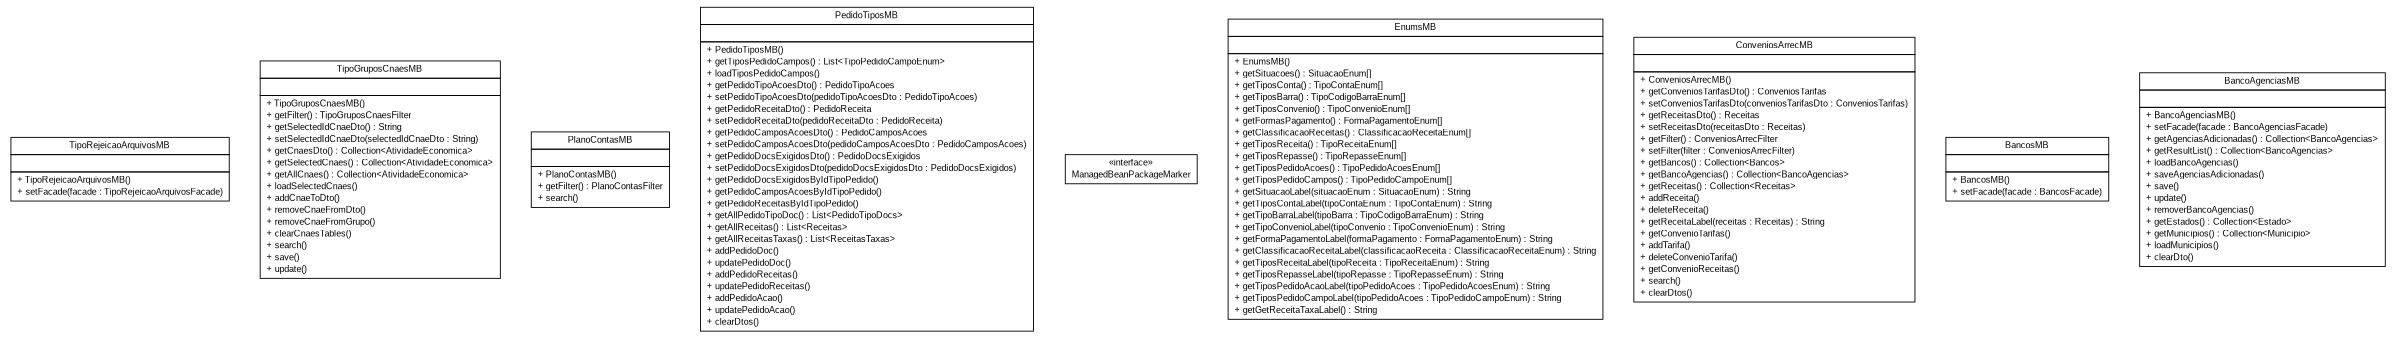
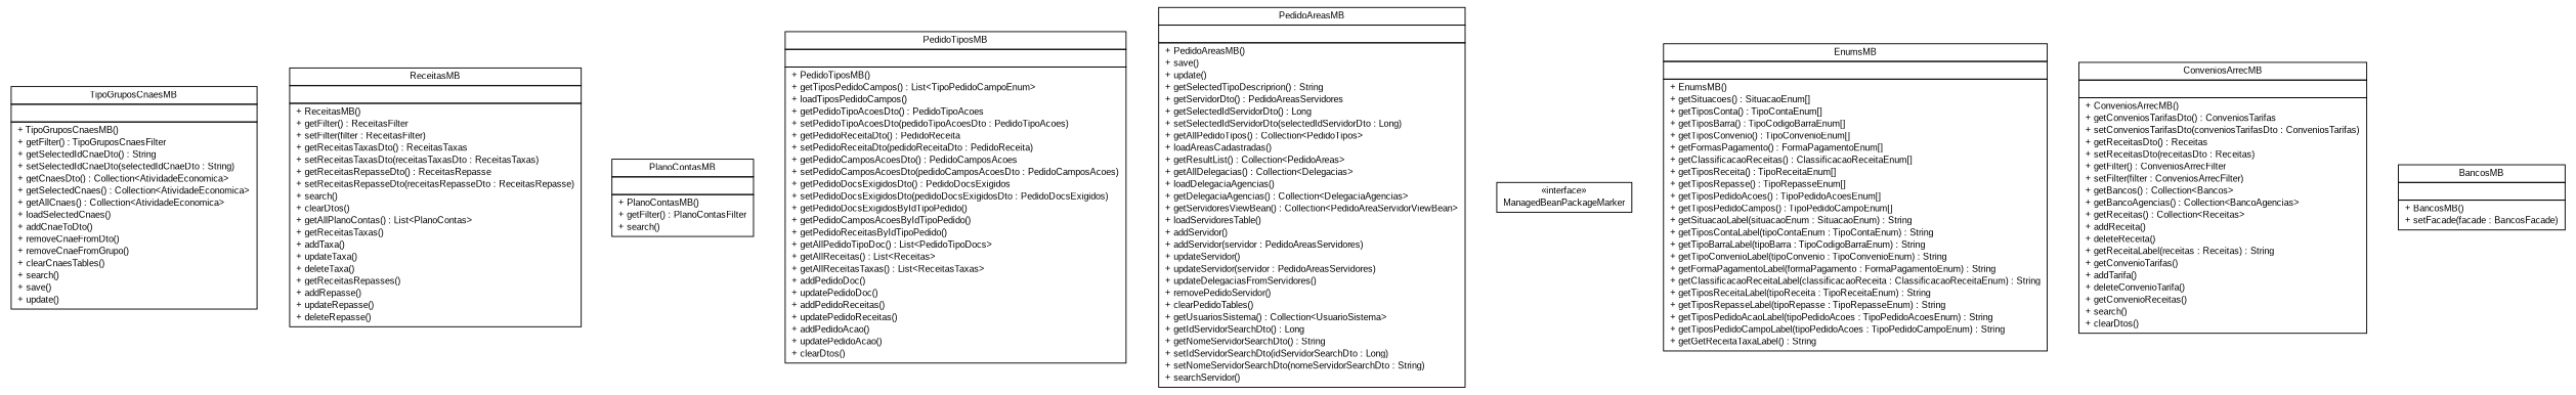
  digraph {
    nodesep=0.25
    ranksep=0.5
    node [fontcolor=black fontname=arial fontsize=10.0 shape=plaintext]
-   n1 [label=<<table title="br.gov.to.sefaz.arr.parametros.managedbean.TipoRejeicaoArquivosMB" border="0" cellborder="1" cellspacing="0" cellpadding="2" port="p" href="./TipoRejeicaoArquivosMB.html"> 		<tr><td><table border="0" cellspacing="0" cellpadding="1"> <tr><td align="center" balign="center"> TipoRejeicaoArquivosMB </td></tr> 		</table></td></tr> 		<tr><td><table border="0" cellspacing="0" cellpadding="1"> <tr><td align="left" balign="left">  </td></tr> 		</table></td></tr> 		<tr><td><table border="0" cellspacing="0" cellpadding="1"> <tr><td align="left" balign="left"> + TipoRejeicaoArquivosMB() </td></tr> <tr><td align="left" balign="left"> + setFacade(facade : TipoRejeicaoArquivosFacade) </td></tr> 		</table></td></tr> 		</table>>]
    n2 [label=<<table title="br.gov.to.sefaz.arr.parametros.managedbean.TipoGruposCnaesMB" border="0" cellborder="1" cellspacing="0" cellpadding="2" port="p" href="./TipoGruposCnaesMB.html"> 		<tr><td><table border="0" cellspacing="0" cellpadding="1"> <tr><td align="center" balign="center"> TipoGruposCnaesMB </td></tr> 		</table></td></tr> 		<tr><td><table border="0" cellspacing="0" cellpadding="1"> <tr><td align="left" balign="left">  </td></tr> 		</table></td></tr> 		<tr><td><table border="0" cellspacing="0" cellpadding="1"> <tr><td align="left" balign="left"> + TipoGruposCnaesMB() </td></tr> <tr><td align="left" balign="left"> + getFilter() : TipoGruposCnaesFilter </td></tr> <tr><td align="left" balign="left"> + getSelectedIdCnaeDto() : String </td></tr> <tr><td align="left" balign="left"> + setSelectedIdCnaeDto(selectedIdCnaeDto : String) </td></tr> <tr><td align="left" balign="left"> + getCnaesDto() : Collection&lt;AtividadeEconomica&gt; </td></tr> <tr><td align="left" balign="left"> + getSelectedCnaes() : Collection&lt;AtividadeEconomica&gt; </td></tr> <tr><td align="left" balign="left"> + getAllCnaes() : Collection&lt;AtividadeEconomica&gt; </td></tr> <tr><td align="left" balign="left"> + loadSelectedCnaes() </td></tr> <tr><td align="left" balign="left"> + addCnaeToDto() </td></tr> <tr><td align="left" balign="left"> + removeCnaeFromDto() </td></tr> <tr><td align="left" balign="left"> + removeCnaeFromGrupo() </td></tr> <tr><td align="left" balign="left"> + clearCnaesTables() </td></tr> <tr><td align="left" balign="left"> + search() </td></tr> <tr><td align="left" balign="left"> + save() </td></tr> <tr><td align="left" balign="left"> + update() </td></tr> 		</table></td></tr> 		</table>>]
+   n3 [label=<<table title="br.gov.to.sefaz.arr.parametros.managedbean.ReceitasMB" border="0" cellborder="1" cellspacing="0" cellpadding="2" port="p" href="./ReceitasMB.html"> 		<tr><td><table border="0" cellspacing="0" cellpadding="1"> <tr><td align="center" balign="center"> ReceitasMB </td></tr> 		</table></td></tr> 		<tr><td><table border="0" cellspacing="0" cellpadding="1"> <tr><td align="left" balign="left">  </td></tr> 		</table></td></tr> 		<tr><td><table border="0" cellspacing="0" cellpadding="1"> <tr><td align="left" balign="left"> + ReceitasMB() </td></tr> <tr><td align="left" balign="left"> + getFilter() : ReceitasFilter </td></tr> <tr><td align="left" balign="left"> + setFilter(filter : ReceitasFilter) </td></tr> <tr><td align="left" balign="left"> + getReceitasTaxasDto() : ReceitasTaxas </td></tr> <tr><td align="left" balign="left"> + setReceitasTaxasDto(receitasTaxasDto : ReceitasTaxas) </td></tr> <tr><td align="left" balign="left"> + getReceitasRepasseDto() : ReceitasRepasse </td></tr> <tr><td align="left" balign="left"> + setReceitasRepasseDto(receitasRepasseDto : ReceitasRepasse) </td></tr> <tr><td align="left" balign="left"> + search() </td></tr> <tr><td align="left" balign="left"> + clearDtos() </td></tr> <tr><td align="left" balign="left"> + getAllPlanoContas() : List&lt;PlanoContas&gt; </td></tr> <tr><td align="left" balign="left"> + getReceitasTaxas() </td></tr> <tr><td align="left" balign="left"> + addTaxa() </td></tr> <tr><td align="left" balign="left"> + updateTaxa() </td></tr> <tr><td align="left" balign="left"> + deleteTaxa() </td></tr> <tr><td align="left" balign="left"> + getReceitasRepasses() </td></tr> <tr><td align="left" balign="left"> + addRepasse() </td></tr> <tr><td align="left" balign="left"> + updateRepasse() </td></tr> <tr><td align="left" balign="left"> + deleteRepasse() </td></tr> 		</table></td></tr> 		</table>>]
    n4 [label=<<table title="br.gov.to.sefaz.arr.parametros.managedbean.PlanoContasMB" border="0" cellborder="1" cellspacing="0" cellpadding="2" port="p" href="./PlanoContasMB.html"> 		<tr><td><table border="0" cellspacing="0" cellpadding="1"> <tr><td align="center" balign="center"> PlanoContasMB </td></tr> 		</table></td></tr> 		<tr><td><table border="0" cellspacing="0" cellpadding="1"> <tr><td align="left" balign="left">  </td></tr> 		</table></td></tr> 		<tr><td><table border="0" cellspacing="0" cellpadding="1"> <tr><td align="left" balign="left"> + PlanoContasMB() </td></tr> <tr><td align="left" balign="left"> + getFilter() : PlanoContasFilter </td></tr> <tr><td align="left" balign="left"> + search() </td></tr> 		</table></td></tr> 		</table>>]
    n5 [label=<<table title="br.gov.to.sefaz.arr.parametros.managedbean.PedidoTiposMB" border="0" cellborder="1" cellspacing="0" cellpadding="2" port="p" href="./PedidoTiposMB.html"> 		<tr><td><table border="0" cellspacing="0" cellpadding="1"> <tr><td align="center" balign="center"> PedidoTiposMB </td></tr> 		</table></td></tr> 		<tr><td><table border="0" cellspacing="0" cellpadding="1"> <tr><td align="left" balign="left">  </td></tr> 		</table></td></tr> 		<tr><td><table border="0" cellspacing="0" cellpadding="1"> <tr><td align="left" balign="left"> + PedidoTiposMB() </td></tr> <tr><td align="left" balign="left"> + getTiposPedidoCampos() : List&lt;TipoPedidoCampoEnum&gt; </td></tr> <tr><td align="left" balign="left"> + loadTiposPedidoCampos() </td></tr> <tr><td align="left" balign="left"> + getPedidoTipoAcoesDto() : PedidoTipoAcoes </td></tr> <tr><td align="left" balign="left"> + setPedidoTipoAcoesDto(pedidoTipoAcoesDto : PedidoTipoAcoes) </td></tr> <tr><td align="left" balign="left"> + getPedidoReceitaDto() : PedidoReceita </td></tr> <tr><td align="left" balign="left"> + setPedidoReceitaDto(pedidoReceitaDto : PedidoReceita) </td></tr> <tr><td align="left" balign="left"> + getPedidoCamposAcoesDto() : PedidoCamposAcoes </td></tr> <tr><td align="left" balign="left"> + setPedidoCamposAcoesDto(pedidoCamposAcoesDto : PedidoCamposAcoes) </td></tr> <tr><td align="left" balign="left"> + getPedidoDocsExigidosDto() : PedidoDocsExigidos </td></tr> <tr><td align="left" balign="left"> + setPedidoDocsExigidosDto(pedidoDocsExigidosDto : PedidoDocsExigidos) </td></tr> <tr><td align="left" balign="left"> + getPedidoDocsExigidosByIdTipoPedido() </td></tr> <tr><td align="left" balign="left"> + getPedidoCamposAcoesByIdTipoPedido() </td></tr> <tr><td align="left" balign="left"> + getPedidoReceitasByIdTipoPedido() </td></tr> <tr><td align="left" balign="left"> + getAllPedidoTipoDoc() : List&lt;PedidoTipoDocs&gt; </td></tr> <tr><td align="left" balign="left"> + getAllReceitas() : List&lt;Receitas&gt; </td></tr> <tr><td align="left" balign="left"> + getAllReceitasTaxas() : List&lt;ReceitasTaxas&gt; </td></tr> <tr><td align="left" balign="left"> + addPedidoDoc() </td></tr> <tr><td align="left" balign="left"> + updatePedidoDoc() </td></tr> <tr><td align="left" balign="left"> + addPedidoReceitas() </td></tr> <tr><td align="left" balign="left"> + updatePedidoReceitas() </td></tr> <tr><td align="left" balign="left"> + addPedidoAcao() </td></tr> <tr><td align="left" balign="left"> + updatePedidoAcao() </td></tr> <tr><td align="left" balign="left"> + clearDtos() </td></tr> 		</table></td></tr> 		</table>>]
+   n6 [label=<<table title="br.gov.to.sefaz.arr.parametros.managedbean.PedidoAreasMB" border="0" cellborder="1" cellspacing="0" cellpadding="2" port="p" href="./PedidoAreasMB.html"> 		<tr><td><table border="0" cellspacing="0" cellpadding="1"> <tr><td align="center" balign="center"> PedidoAreasMB </td></tr> 		</table></td></tr> 		<tr><td><table border="0" cellspacing="0" cellpadding="1"> <tr><td align="left" balign="left">  </td></tr> 		</table></td></tr> 		<tr><td><table border="0" cellspacing="0" cellpadding="1"> <tr><td align="left" balign="left"> + PedidoAreasMB() </td></tr> <tr><td align="left" balign="left"> + save() </td></tr> <tr><td align="left" balign="left"> + update() </td></tr> <tr><td align="left" balign="left"> + getSelectedTipoDescriprion() : String </td></tr> <tr><td align="left" balign="left"> + getServidorDto() : PedidoAreasServidores </td></tr> <tr><td align="left" balign="left"> + getSelectedIdServidorDto() : Long </td></tr> <tr><td align="left" balign="left"> + setSelectedIdServidorDto(selectedIdServidorDto : Long) </td></tr> <tr><td align="left" balign="left"> + getAllPedidoTipos() : Collection&lt;PedidoTipos&gt; </td></tr> <tr><td align="left" balign="left"> + loadAreasCadastradas() </td></tr> <tr><td align="left" balign="left"> + getResultList() : Collection&lt;PedidoAreas&gt; </td></tr> <tr><td align="left" balign="left"> + getAllDelegacias() : Collection&lt;Delegacias&gt; </td></tr> <tr><td align="left" balign="left"> + loadDelegaciaAgencias() </td></tr> <tr><td align="left" balign="left"> + getDelegaciaAgencias() : Collection&lt;DelegaciaAgencias&gt; </td></tr> <tr><td align="left" balign="left"> + getServidoresViewBean() : Collection&lt;PedidoAreaServidorViewBean&gt; </td></tr> <tr><td align="left" balign="left"> + loadServidoresTable() </td></tr> <tr><td align="left" balign="left"> + addServidor() </td></tr> <tr><td align="left" balign="left"> + addServidor(servidor : PedidoAreasServidores) </td></tr> <tr><td align="left" balign="left"> + updateServidor() </td></tr> <tr><td align="left" balign="left"> + updateServidor(servidor : PedidoAreasServidores) </td></tr> <tr><td align="left" balign="left"> + updateDelegaciasFromServidores() </td></tr> <tr><td align="left" balign="left"> + removePedidoServidor() </td></tr> <tr><td align="left" balign="left"> + clearPedidoTables() </td></tr> <tr><td align="left" balign="left"> + getUsuariosSistema() : Collection&lt;UsuarioSistema&gt; </td></tr> <tr><td align="left" balign="left"> + getIdServidorSearchDto() : Long </td></tr> <tr><td align="left" balign="left"> + getNomeServidorSearchDto() : String </td></tr> <tr><td align="left" balign="left"> + setIdServidorSearchDto(idServidorSearchDto : Long) </td></tr> <tr><td align="left" balign="left"> + setNomeServidorSearchDto(nomeServidorSearchDto : String) </td></tr> <tr><td align="left" balign="left"> + searchServidor() </td></tr> 		</table></td></tr> 		</table>>]
    n7 [label=<<table title="br.gov.to.sefaz.arr.parametros.managedbean.ManagedBeanPackageMarker" border="0" cellborder="1" cellspacing="0" cellpadding="2" port="p" href="./ManagedBeanPackageMarker.html"> 		<tr><td><table border="0" cellspacing="0" cellpadding="1"> <tr><td align="center" balign="center"> &#171;interface&#187; </td></tr> <tr><td align="center" balign="center"> ManagedBeanPackageMarker </td></tr> 		</table></td></tr> 		</table>>]
    n8 [label=<<table title="br.gov.to.sefaz.arr.parametros.managedbean.EnumsMB" border="0" cellborder="1" cellspacing="0" cellpadding="2" port="p" href="./EnumsMB.html"> 		<tr><td><table border="0" cellspacing="0" cellpadding="1"> <tr><td align="center" balign="center"> EnumsMB </td></tr> 		</table></td></tr> 		<tr><td><table border="0" cellspacing="0" cellpadding="1"> <tr><td align="left" balign="left">  </td></tr> 		</table></td></tr> 		<tr><td><table border="0" cellspacing="0" cellpadding="1"> <tr><td align="left" balign="left"> + EnumsMB() </td></tr> <tr><td align="left" balign="left"> + getSituacoes() : SituacaoEnum[] </td></tr> <tr><td align="left" balign="left"> + getTiposConta() : TipoContaEnum[] </td></tr> <tr><td align="left" balign="left"> + getTiposBarra() : TipoCodigoBarraEnum[] </td></tr> <tr><td align="left" balign="left"> + getTiposConvenio() : TipoConvenioEnum[] </td></tr> <tr><td align="left" balign="left"> + getFormasPagamento() : FormaPagamentoEnum[] </td></tr> <tr><td align="left" balign="left"> + getClassificacaoReceitas() : ClassificacaoReceitaEnum[] </td></tr> <tr><td align="left" balign="left"> + getTiposReceita() : TipoReceitaEnum[] </td></tr> <tr><td align="left" balign="left"> + getTiposRepasse() : TipoRepasseEnum[] </td></tr> <tr><td align="left" balign="left"> + getTiposPedidoAcoes() : TipoPedidoAcoesEnum[] </td></tr> <tr><td align="left" balign="left"> + getTiposPedidoCampos() : TipoPedidoCampoEnum[] </td></tr> <tr><td align="left" balign="left"> + getSituacaoLabel(situacaoEnum : SituacaoEnum) : String </td></tr> <tr><td align="left" balign="left"> + getTiposContaLabel(tipoContaEnum : TipoContaEnum) : String </td></tr> <tr><td align="left" balign="left"> + getTipoBarraLabel(tipoBarra : TipoCodigoBarraEnum) : String </td></tr> <tr><td align="left" balign="left"> + getTipoConvenioLabel(tipoConvenio : TipoConvenioEnum) : String </td></tr> <tr><td align="left" balign="left"> + getFormaPagamentoLabel(formaPagamento : FormaPagamentoEnum) : String </td></tr> <tr><td align="left" balign="left"> + getClassificacaoReceitaLabel(classificacaoReceita : ClassificacaoReceitaEnum) : String </td></tr> <tr><td align="left" balign="left"> + getTiposReceitaLabel(tipoReceita : TipoReceitaEnum) : String </td></tr> <tr><td align="left" balign="left"> + getTiposRepasseLabel(tipoRepasse : TipoRepasseEnum) : String </td></tr> <tr><td align="left" balign="left"> + getTiposPedidoAcaoLabel(tipoPedidoAcoes : TipoPedidoAcoesEnum) : String </td></tr> <tr><td align="left" balign="left"> + getTiposPedidoCampoLabel(tipoPedidoAcoes : TipoPedidoCampoEnum) : String </td></tr> <tr><td align="left" balign="left"> + getGetReceitaTaxaLabel() : String </td></tr> 		</table></td></tr> 		</table>>]
    n9 [label=<<table title="br.gov.to.sefaz.arr.parametros.managedbean.ConveniosArrecMB" border="0" cellborder="1" cellspacing="0" cellpadding="2" port="p" href="./ConveniosArrecMB.html"> 		<tr><td><table border="0" cellspacing="0" cellpadding="1"> <tr><td align="center" balign="center"> ConveniosArrecMB </td></tr> 		</table></td></tr> 		<tr><td><table border="0" cellspacing="0" cellpadding="1"> <tr><td align="left" balign="left">  </td></tr> 		</table></td></tr> 		<tr><td><table border="0" cellspacing="0" cellpadding="1"> <tr><td align="left" balign="left"> + ConveniosArrecMB() </td></tr> <tr><td align="left" balign="left"> + getConveniosTarifasDto() : ConveniosTarifas </td></tr> <tr><td align="left" balign="left"> + setConveniosTarifasDto(conveniosTarifasDto : ConveniosTarifas) </td></tr> <tr><td align="left" balign="left"> + getReceitasDto() : Receitas </td></tr> <tr><td align="left" balign="left"> + setReceitasDto(receitasDto : Receitas) </td></tr> <tr><td align="left" balign="left"> + getFilter() : ConveniosArrecFilter </td></tr> <tr><td align="left" balign="left"> + setFilter(filter : ConveniosArrecFilter) </td></tr> <tr><td align="left" balign="left"> + getBancos() : Collection&lt;Bancos&gt; </td></tr> <tr><td align="left" balign="left"> + getBancoAgencias() : Collection&lt;BancoAgencias&gt; </td></tr> <tr><td align="left" balign="left"> + getReceitas() : Collection&lt;Receitas&gt; </td></tr> <tr><td align="left" balign="left"> + addReceita() </td></tr> <tr><td align="left" balign="left"> + deleteReceita() </td></tr> <tr><td align="left" balign="left"> + getReceitaLabel(receitas : Receitas) : String </td></tr> <tr><td align="left" balign="left"> + getConvenioTarifas() </td></tr> <tr><td align="left" balign="left"> + addTarifa() </td></tr> <tr><td align="left" balign="left"> + deleteConvenioTarifa() </td></tr> <tr><td align="left" balign="left"> + getConvenioReceitas() </td></tr> <tr><td align="left" balign="left"> + search() </td></tr> <tr><td align="left" balign="left"> + clearDtos() </td></tr> 		</table></td></tr> 		</table>>]
    n10 [label=<<table title="br.gov.to.sefaz.arr.parametros.managedbean.BancosMB" border="0" cellborder="1" cellspacing="0" cellpadding="2" port="p" href="./BancosMB.html"> 		<tr><td><table border="0" cellspacing="0" cellpadding="1"> <tr><td align="center" balign="center"> BancosMB </td></tr> 		</table></td></tr> 		<tr><td><table border="0" cellspacing="0" cellpadding="1"> <tr><td align="left" balign="left">  </td></tr> 		</table></td></tr> 		<tr><td><table border="0" cellspacing="0" cellpadding="1"> <tr><td align="left" balign="left"> + BancosMB() </td></tr> <tr><td align="left" balign="left"> + setFacade(facade : BancosFacade) </td></tr> 		</table></td></tr> 		</table>>]
-   n11 [label=<<table title="br.gov.to.sefaz.arr.parametros.managedbean.BancoAgenciasMB" border="0" cellborder="1" cellspacing="0" cellpadding="2" port="p" href="./BancoAgenciasMB.html"> 		<tr><td><table border="0" cellspacing="0" cellpadding="1"> <tr><td align="center" balign="center"> BancoAgenciasMB </td></tr> 		</table></td></tr> 		<tr><td><table border="0" cellspacing="0" cellpadding="1"> <tr><td align="left" balign="left">  </td></tr> 		</table></td></tr> 		<tr><td><table border="0" cellspacing="0" cellpadding="1"> <tr><td align="left" balign="left"> + BancoAgenciasMB() </td></tr> <tr><td align="left" balign="left"> + setFacade(facade : BancoAgenciasFacade) </td></tr> <tr><td align="left" balign="left"> + getAgenciasAdicionadas() : Collection&lt;BancoAgencias&gt; </td></tr> <tr><td align="left" balign="left"> + getResultList() : Collection&lt;BancoAgencias&gt; </td></tr> <tr><td align="left" balign="left"> + loadBancoAgencias() </td></tr> <tr><td align="left" balign="left"> + saveAgenciasAdicionadas() </td></tr> <tr><td align="left" balign="left"> + save() </td></tr> <tr><td align="left" balign="left"> + update() </td></tr> <tr><td align="left" balign="left"> + removerBancoAgencias() </td></tr> <tr><td align="left" balign="left"> + getEstados() : Collection&lt;Estado&gt; </td></tr> <tr><td align="left" balign="left"> + getMunicipios() : Collection&lt;Municipio&gt; </td></tr> <tr><td align="left" balign="left"> + loadMunicipios() </td></tr> <tr><td align="left" balign="left"> + clearDto() </td></tr> 		</table></td></tr> 		</table>>]
  }
